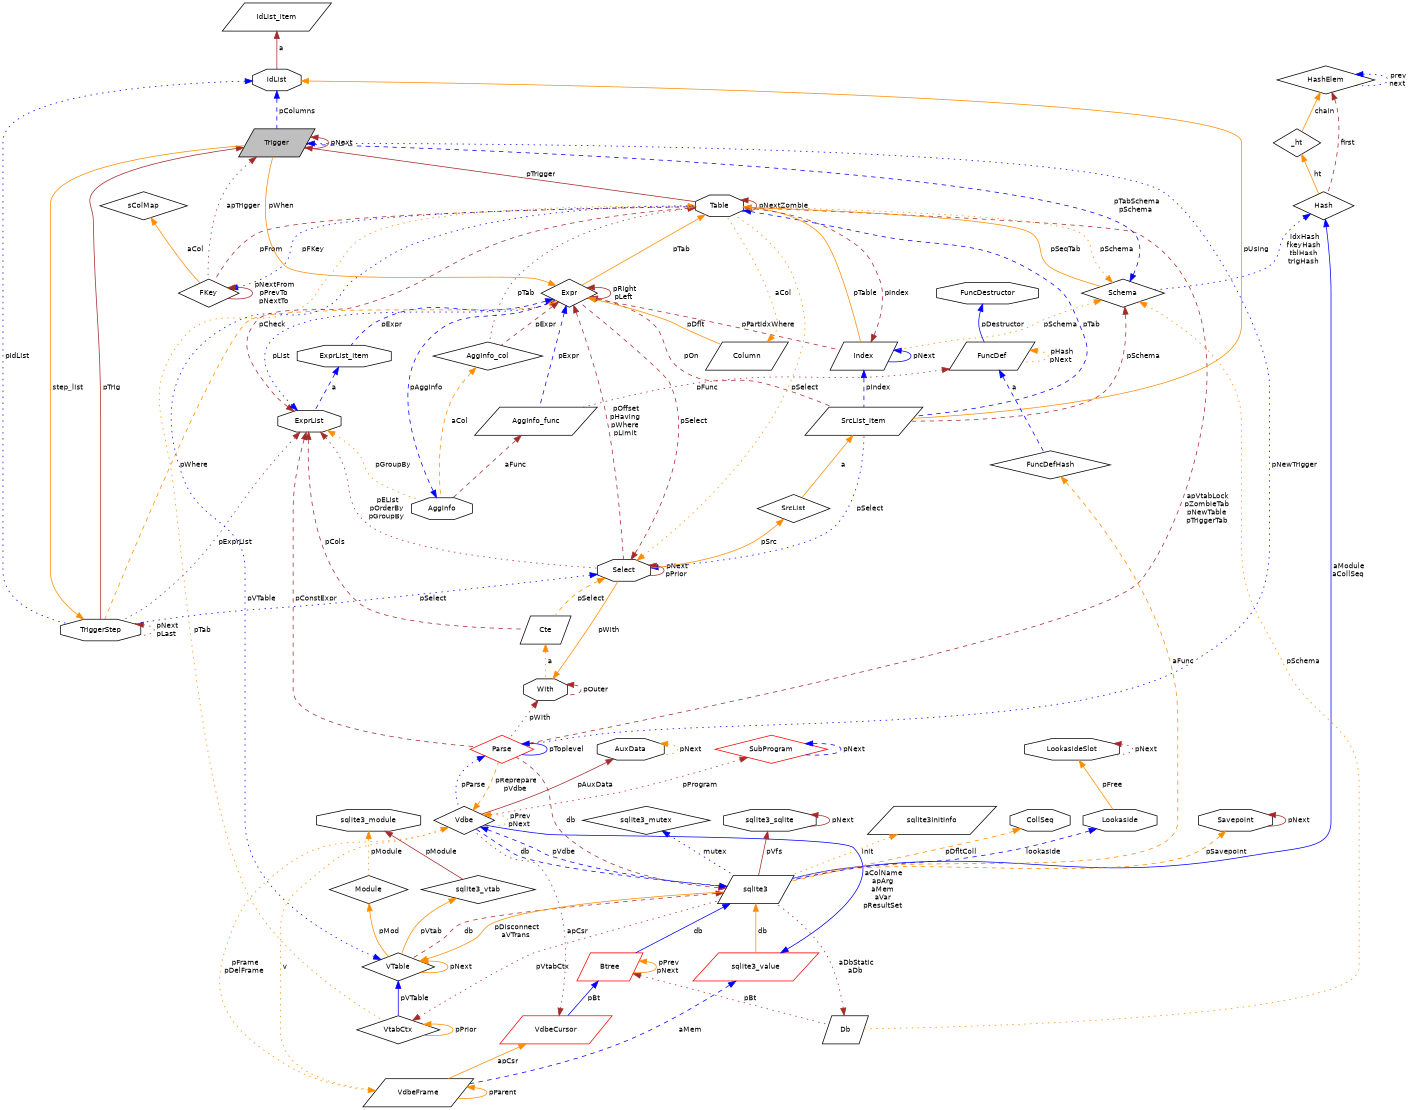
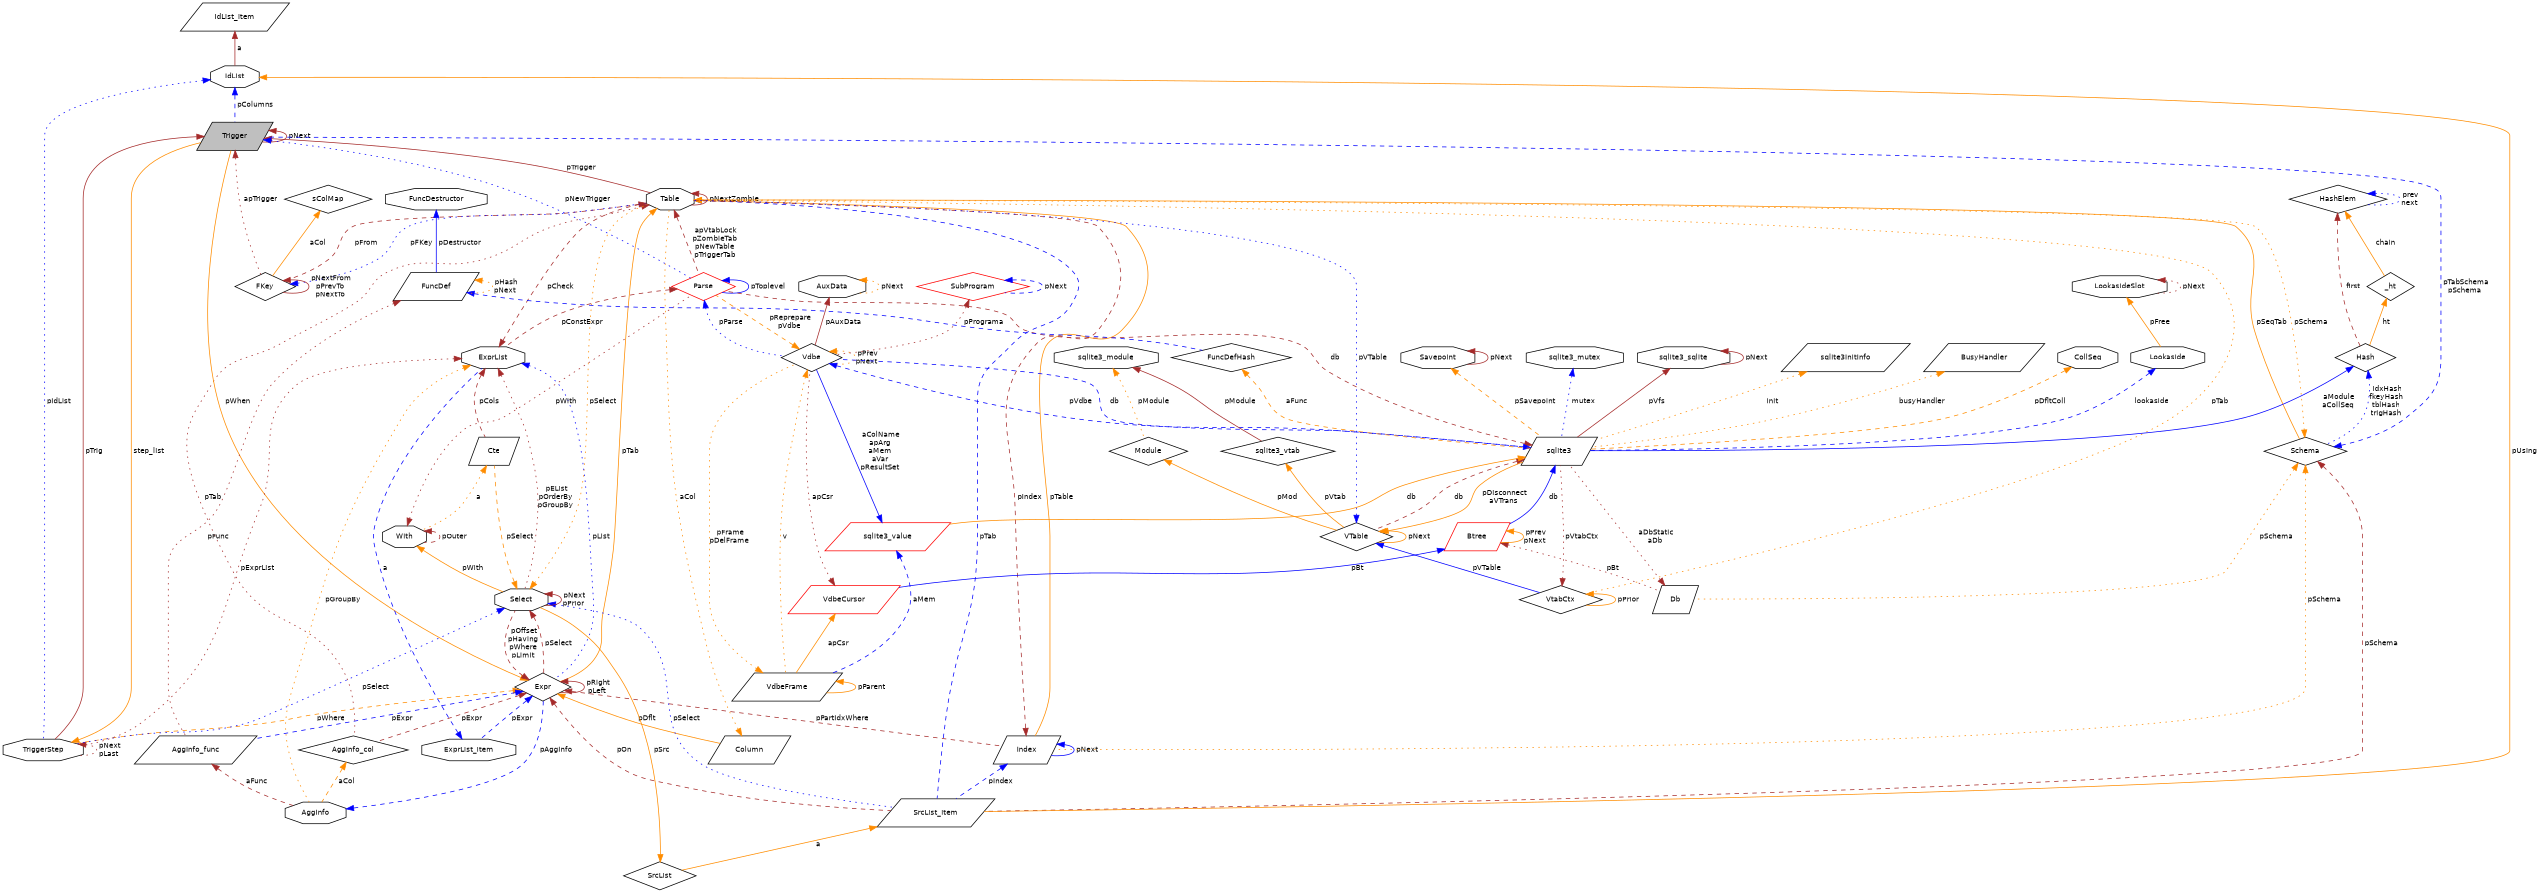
  digraph {
    node [color=black fillcolor=white fontname=Helvetica fontsize=10 shape=diamond style=filled]
    edge [color=darkorange dir=back fontname=Helvetica fontsize=10 labelfontname=Helvetica labelfontsize=10 style=solid]
    n1 [fillcolor=grey75 fontcolor=black height=0.2 label=Trigger shape=parallelogram width=0.4]
    n2 [height=0.2 label=TriggerStep shape=octagon width=0.4]
    n3 [height=0.2 label=Table shape=octagon width=0.4]
    n4 [height=0.2 label=FKey width=0.4]
    n5 [color=red height=0.2 label=Parse width=0.4]
    n6 [height=0.2 label=Expr width=0.4]
    n7 [height=0.2 label=AggInfo_col width=0.4]
    n8 [height=0.2 label=SrcList_item shape=parallelogram width=0.4]
    n9 [height=0.2 label=Index shape=parallelogram width=0.4]
    n10 [height=0.2 label=Schema width=0.4]
    n11 [height=0.2 label=VtabCtx width=0.4]
    n12 [height=0.2 label=Vdbe width=0.4]
    n13 [height=0.2 label=Column shape=parallelogram width=0.4]
    n14 [height=0.2 label=Select shape=octagon width=0.4]
    n15 [height=0.2 label=ExprList_item shape=octagon width=0.4]
    n16 [height=0.2 label=AggInfo_func shape=parallelogram width=0.4]
    n17 [height=0.2 label=AggInfo shape=octagon width=0.4]
    n18 [height=0.2 label=Cte shape=parallelogram width=0.4]
    n19 [height=0.2 label=SrcList width=0.4]
    n20 [height=0.2 label=ExprList shape=octagon width=0.4]
    n21 [height=0.2 label=Db shape=parallelogram width=0.4]
    n22 [height=0.2 label=sqlite3 shape=parallelogram width=0.4]
    n23 [height=0.2 label=Hash width=0.4]
    n24 [height=0.2 label=VTable width=0.4]
    n25 [color=red height=0.2 label=sqlite3_value shape=parallelogram width=0.4]
    n26 [color=red height=0.2 label=Btree shape=parallelogram width=0.4]
    n27 [height=0.2 label=_ht width=0.4]
    n28 [height=0.2 label=HashElem width=0.4]
    n29 [height=0.2 label=sColMap width=0.4]
    n30 [height=0.2 label=VdbeFrame shape=parallelogram width=0.4]
    n31 [color=red height=0.2 label=VdbeCursor shape=parallelogram width=0.4]
    n32 [height=0.2 label=AuxData shape=octagon width=0.4]
    n33 [color=red height=0.2 label=SubProgram width=0.4]
    n34 [height=0.2 label=With shape=octagon width=0.4]
    n35 [height=0.2 label=IdList shape=octagon width=0.4]
    n36 [height=0.2 label=IdList_item shape=parallelogram width=0.4]
    n37 [height=0.2 label=Savepoint shape=octagon width=0.4]
    n38 [height=0.2 label=FuncDefHash width=0.4]
    n39 [height=0.2 label=FuncDef shape=parallelogram width=0.4]
    n40 [height=0.2 label=FuncDestructor shape=octagon width=0.4]
    n41 [height=0.2 label=Lookaside shape=octagon width=0.4]
    n42 [height=0.2 label=LookasideSlot shape=octagon width=0.4]
-   n43 [height=0.2 label=sqlite3_mutex width=0.4]
+   n43 [height=0.2 label=sqlite3_mutex shape=octagon width=0.4]
    n44 [height=0.2 label=sqlite3_sqlite shape=octagon width=0.4]
    n45 [height=0.2 label=sqlite3InitInfo shape=parallelogram width=0.4]
+   n46 [height=0.2 label=BusyHandler shape=parallelogram width=0.4]
    n47 [height=0.2 label=CollSeq shape=octagon width=0.4]
    n48 [height=0.2 label=Module width=0.4]
    n49 [height=0.2 label=sqlite3_module shape=octagon width=0.4]
    n50 [height=0.2 label=sqlite3_vtab width=0.4]
    n1 -> n1 [color=brown label=" pNext"]
    n1 -> n2 [color=brown label=" pTrig"]
    n1 -> n3 [color=brown label=" pTrigger"]
    n1 -> n4 [color=brown label=" apTrigger" style=dotted]
    n1 -> n5 [color=blue label=" pNewTrigger" style=dotted]
    n2 -> n1 [label=" step_list"]
    n2 -> n2 [color=brown label=" pNext\npLast" style=dotted]
    n3 -> n3 [color=brown label=" pNextZombie"]
    n3 -> n4 [color=brown label=" pFrom" style=dashed]
    n3 -> n5 [color=brown label=" apVtabLock\npZombieTab\npNewTable\npTriggerTab" style=dashed]
    n3 -> n6 [label=" pTab"]
    n3 -> n7 [color=brown label=" pTab" style=dotted]
    n3 -> n8 [color=blue label=" pTab" style=dashed]
    n3 -> n9 [label=" pTable"]
    n3 -> n10 [label=" pSeqTab"]
    n3 -> n11 [label=" pTab" style=dotted]
    n4 -> n3 [color=blue label=" pFKey" style=dotted]
    n4 -> n4 [color=brown label=" pNextFrom\npPrevTo\npNextTo"]
    n5 -> n5 [color=blue label=" pToplevel"]
    n5 -> n12 [color=blue label=" pParse" style=dotted]
    n6 -> n1 [label=" pWhen"]
    n6 -> n2 [label=" pWhere" style=dashed]
    n6 -> n6 [color=brown label=" pRight\npLeft"]
    n6 -> n7 [color=brown label=" pExpr" style=dashed]
    n6 -> n8 [color=brown label=" pOn" style=dashed]
    n6 -> n9 [color=brown label=" pPartIdxWhere" style=dashed]
    n6 -> n13 [label=" pDflt"]
    n6 -> n14 [color=brown label=" pOffset\npHaving\npWhere\npLimit" style=dashed]
    n6 -> n15 [color=blue label=" pExpr" style=dashed]
    n6 -> n16 [color=blue label=" pExpr" style=dashed]
    n7 -> n17 [label=" aCol" style=dashed]
    n8 -> n19 [label=" a"]
    n9 -> n3 [color=brown label=" pIndex" style=dashed]
    n9 -> n8 [color=blue label=" pIndex" style=dashed]
    n9 -> n9 [color=blue label=" pNext"]
    n10 -> n1 [color=blue label=" pTabSchema\npSchema" style=dashed]
    n10 -> n3 [label=" pSchema" style=dotted]
    n10 -> n8 [color=brown label=" pSchema" style=dashed]
    n10 -> n9 [label=" pSchema" style=dotted]
    n10 -> n21 [label=" pSchema" style=dotted]
    n11 -> n11 [label=" pPrior"]
    n11 -> n22 [color=brown label=" pVtabCtx" style=dotted]
    n12 -> n5 [label=" pReprepare\npVdbe" style=dashed]
    n12 -> n12 [label=" pPrev\npNext" style=dotted]
    n12 -> n22 [color=blue label=" pVdbe" style=dashed]
    n12 -> n30 [label=" v" style=dotted]
    n13 -> n3 [label=" aCol" style=dotted]
    n14 -> n2 [color=blue label=" pSelect" style=dotted]
    n14 -> n3 [label=" pSelect" style=dotted]
    n14 -> n6 [color=brown label=" pSelect" style=dashed]
    n14 -> n8 [color=blue label=" pSelect" style=dotted]
    n14 -> n14 [color=brown label=" pNext\npPrior"]
    n14 -> n18 [label=" pSelect" style=dashed]
    n15 -> n20 [color=blue label=" a" style=dashed]
    n16 -> n17 [color=brown label=" aFunc" style=dashed]
    n17 -> n6 [color=blue label=" pAggInfo" style=dashed]
    n18 -> n34 [label=" a" style=dotted]
    n19 -> n14 [label=" pSrc"]
    n20 -> n2 [color=brown label=" pExprList" style=dotted]
    n20 -> n3 [color=brown label=" pCheck" style=dashed]
-   n20 -> n5 [color=brown label=" pConstExpr" style=dashed]
+   n5 -> n20 [color=brown label=" pConstExpr" style=dashed]
    n20 -> n6 [color=blue label=" pList" style=dotted]
    n20 -> n14 [color=brown label=" pEList\npOrderBy\npGroupBy" style=dotted]
    n20 -> n17 [label=" pGroupBy" style=dotted]
    n20 -> n18 [color=brown label=" pCols" style=dashed]
    n21 -> n22 [color=brown label=" aDbStatic\naDb" style=dotted]
    n22 -> n5 [color=brown label=" db" style=dashed]
    n22 -> n12 [color=blue label=" db" style=dashed]
    n22 -> n24 [color=brown label=" db" style=dashed]
    n22 -> n25 [label=" db"]
    n22 -> n26 [color=blue label=" db"]
    n23 -> n10 [color=blue label=" idxHash\nfkeyHash\ntblHash\ntrigHash" style=dotted]
    n23 -> n22 [color=blue label=" aModule\naCollSeq"]
    n24 -> n3 [color=blue label=" pVTable" style=dotted]
    n24 -> n11 [color=blue label=" pVTable"]
    n24 -> n22 [label=" pDisconnect\naVTrans"]
    n24 -> n24 [label=" pNext"]
    n25 -> n12 [color=blue label=" aColName\napArg\naMem\naVar\npResultSet"]
    n25 -> n30 [color=blue label=" aMem" style=dashed]
    n26 -> n21 [color=brown label=" pBt" style=dotted]
    n26 -> n26 [label=" pPrev\npNext"]
    n26 -> n31 [color=blue label=" pBt"]
    n27 -> n23 [label=" ht"]
    n28 -> n23 [color=brown label=" first" style=dashed]
    n28 -> n27 [label=" chain"]
    n28 -> n28 [color=blue label=" prev\nnext" style=dotted]
    n29 -> n4 [label=" aCol"]
    n30 -> n12 [label=" pFrame\npDelFrame" style=dotted]
    n30 -> n30 [label=" pParent"]
    n31 -> n12 [color=brown label=" apCsr" style=dotted]
    n31 -> n30 [label=" apCsr"]
    n32 -> n12 [color=brown label=" pAuxData"]
    n32 -> n32 [label=" pNext" style=dotted]
    n33 -> n12 [color=brown label=" pProgram" style=dotted]
    n33 -> n33 [color=blue label=" pNext" style=dashed]
    n34 -> n5 [color=brown label=" pWith" style=dotted]
    n34 -> n14 [label=" pWith"]
    n34 -> n34 [color=brown label=" pOuter" style=dashed]
    n35 -> n1 [color=blue label=" pColumns" style=dashed]
    n35 -> n2 [color=blue label=" pIdList" style=dotted]
    n35 -> n8 [label=" pUsing"]
    n36 -> n35 [color=brown label=" a"]
    n37 -> n22 [label=" pSavepoint" style=dashed]
    n37 -> n37 [color=brown label=" pNext"]
    n38 -> n22 [label=" aFunc" style=dashed]
    n39 -> n16 [color=brown label=" pFunc" style=dotted]
    n39 -> n38 [color=blue label=" a" style=dashed]
    n39 -> n39 [label=" pHash\npNext" style=dotted]
    n40 -> n39 [color=blue label=" pDestructor"]
    n41 -> n22 [color=blue label=" lookaside" style=dashed]
    n42 -> n41 [label=" pFree"]
    n42 -> n42 [color=brown label=" pNext" style=dotted]
    n43 -> n22 [color=blue label=" mutex" style=dotted]
    n44 -> n22 [color=brown label=" pVfs"]
    n44 -> n44 [color=brown label=" pNext"]
    n45 -> n22 [label=" init" style=dotted]
+   n46 -> n22 [label=" busyHandler" style=dotted]
    n47 -> n22 [label=" pDfltColl" style=dashed]
    n48 -> n24 [label=" pMod"]
    n49 -> n48 [label=" pModule" style=dotted]
    n49 -> n50 [color=brown label=" pModule"]
    n50 -> n24 [label=" pVtab"]
  }
